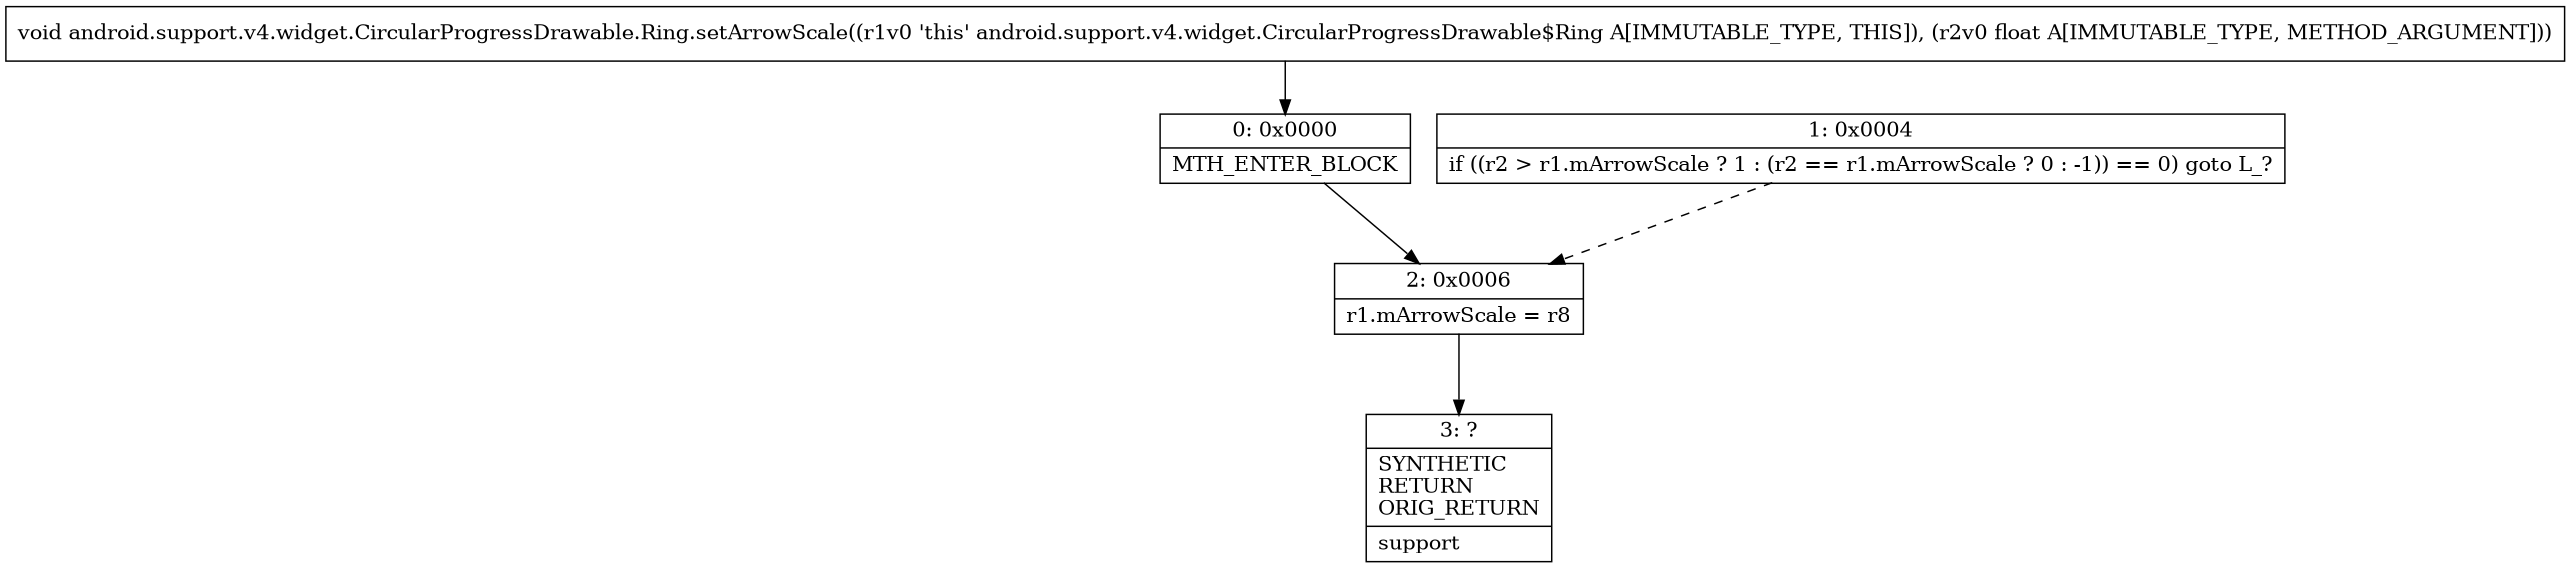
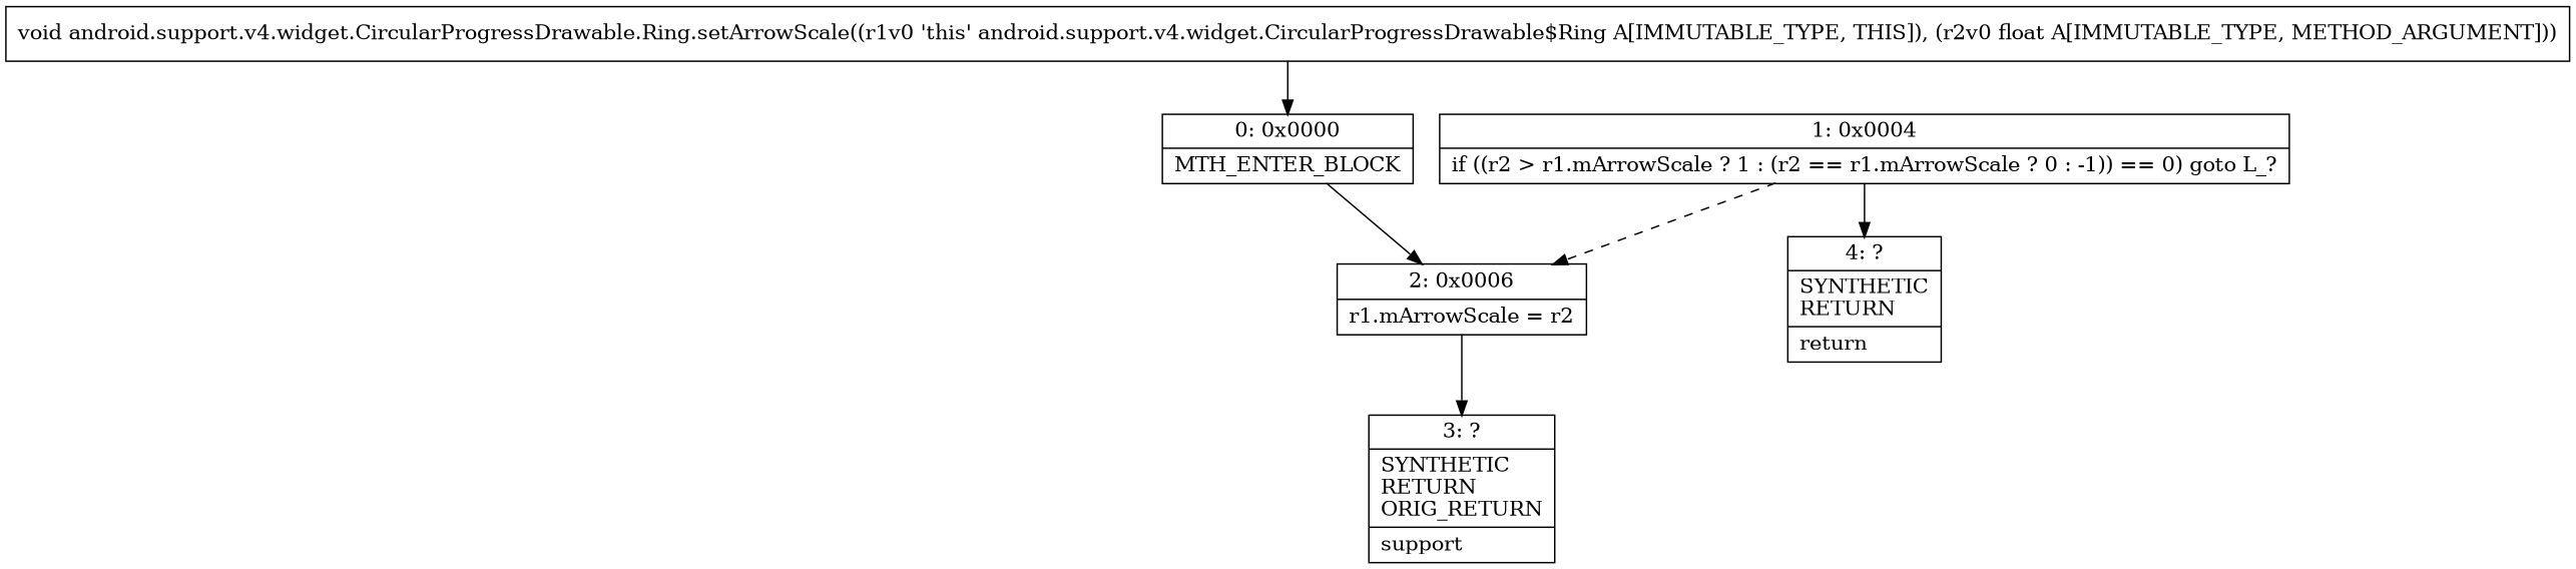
  digraph {
    node [shape=record]
    n1 [label="{0\:\ 0x0000|MTH_ENTER_BLOCK\l}"]
-   n2 [label="{2\:\ 0x0006|r1.mArrowScale = r8\l}"]
+   n2 [label="{2\:\ 0x0006|r1.mArrowScale = r2\l}"]
    n3 [label="{1\:\ 0x0004|if ((r2 \> r1.mArrowScale ? 1 : (r2 == r1.mArrowScale ? 0 : \-1)) == 0) goto L_?\l}"]
+   n4 [label="{4\:\ ?|SYNTHETIC\lRETURN\l|return\l}"]
    n5 [label="{3\:\ ?|SYNTHETIC\lRETURN\lORIG_RETURN\l|support\l}"]
    n6 [label="{void android.support.v4.widget.CircularProgressDrawable.Ring.setArrowScale((r1v0 'this' android.support.v4.widget.CircularProgressDrawable$Ring A[IMMUTABLE_TYPE, THIS]), (r2v0 float A[IMMUTABLE_TYPE, METHOD_ARGUMENT])) }"]
    n1 -> n2
    n2 -> n5
    n3 -> n2 [style=dashed]
+   n3 -> n4
    n6 -> n1
  }
